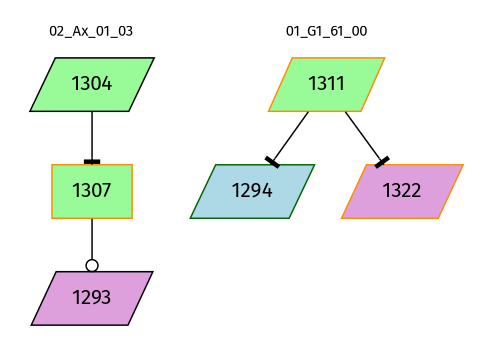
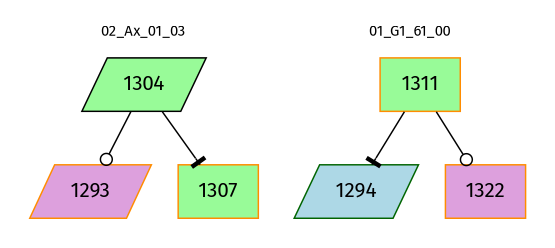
  digraph {
    fontname="Fira Sans"
    node [color=darkorange fillcolor=palegreen fontname="Fira Sans" shape=parallelogram style=filled]
    edge [arrowhead=odot color=black fontname="Fira Sans"]
    n1 [color=black label=1304]
-   n2 [color=black fillcolor=plum label=1293]
+   n2 [fillcolor=plum label=1293]
    n3 [label=1307 shape=box]
-   n4 [label=1311]
+   n4 [label=1311 shape=box]
    n5 [color=darkgreen fillcolor=lightblue label=1294]
-   n6 [fillcolor=plum label=1322]
+   n6 [fillcolor=plum label=1322 shape=box]
    subgraph cluster_1 {
      color=white
      fontsize=10
      label="02_Ax_01_03"
      n1
      n2
      n3
    }
    subgraph cluster_2 {
      color=white
      fontsize=10
      label="01_G1_61_00"
      n4
      n5
      n6
    }
-   n3 -> n2
+   n1 -> n2
    n1 -> n3 [arrowhead=tee]
    n4 -> n5 [arrowhead=tee]
-   n4 -> n6 [arrowhead=tee]
+   n4 -> n6
  }
